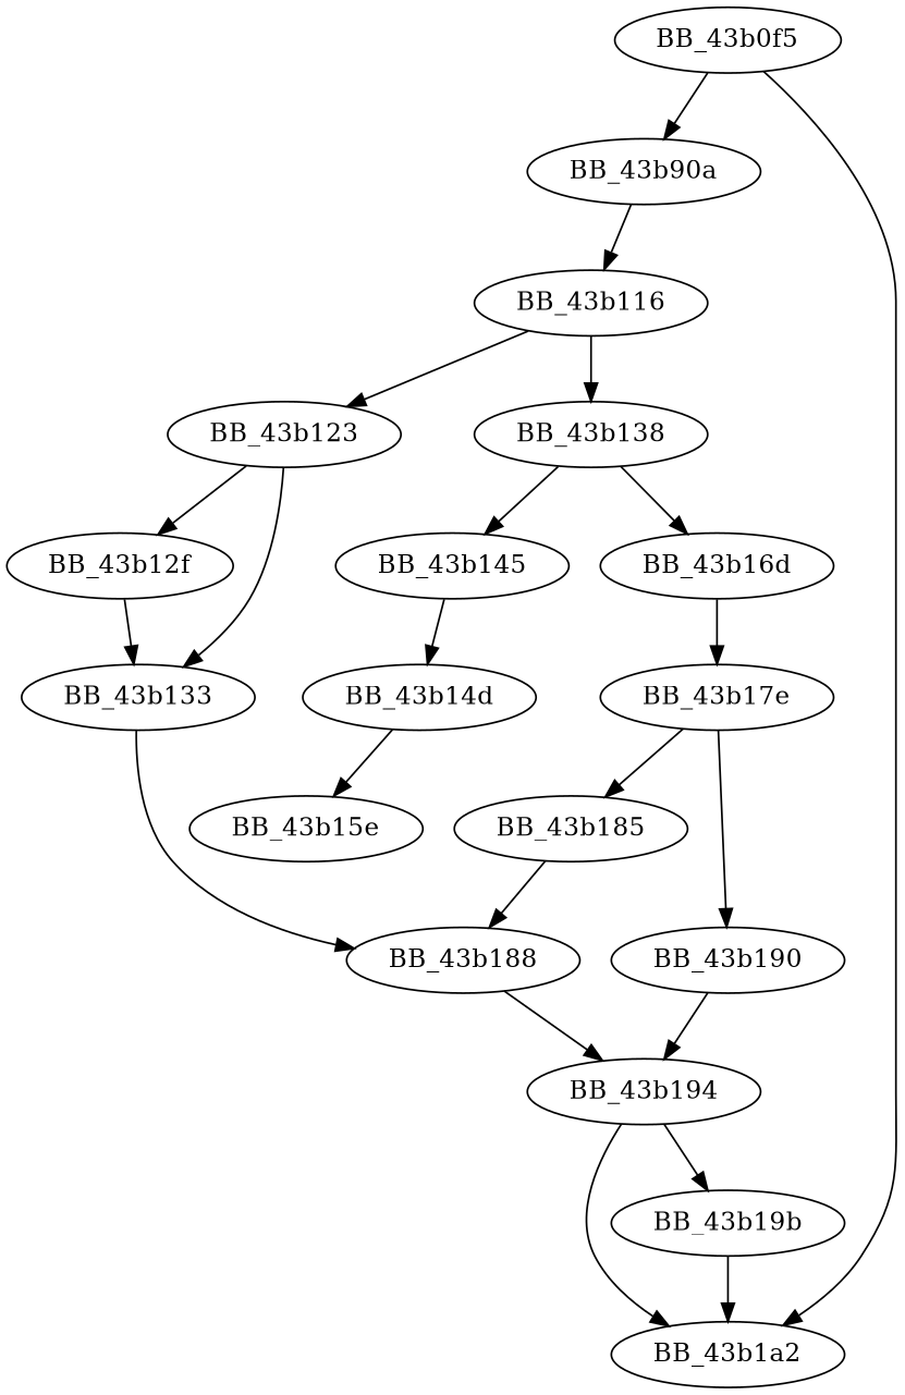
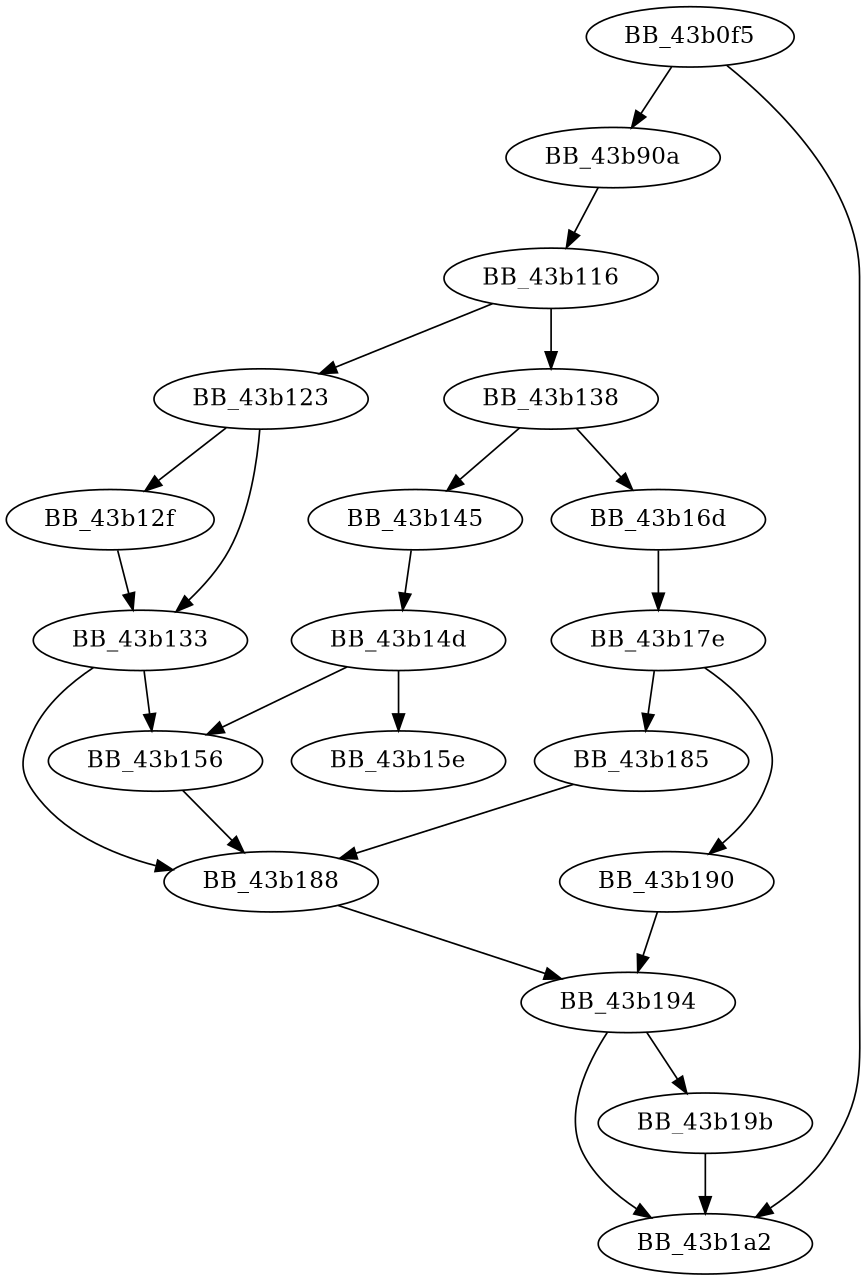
  digraph {
    n1 [label=BB_43b90a]
    BB_43b0f5
    BB_43b1a2
    BB_43b116
    BB_43b123
    BB_43b138
    BB_43b12f
    BB_43b133
    BB_43b145
    BB_43b16d
+   BB_43b156
    BB_43b188
    BB_43b14d
    BB_43b17e
    BB_43b194
    BB_43b15e
    BB_43b185
    BB_43b190
    BB_43b19b
    n1 -> BB_43b116
    BB_43b0f5 -> n1
    BB_43b0f5 -> BB_43b1a2
    BB_43b116 -> BB_43b123
    BB_43b116 -> BB_43b138
    BB_43b123 -> BB_43b12f
    BB_43b123 -> BB_43b133
    BB_43b138 -> BB_43b145
    BB_43b138 -> BB_43b16d
    BB_43b12f -> BB_43b133
+   BB_43b133 -> BB_43b156
    BB_43b133 -> BB_43b188
    BB_43b145 -> BB_43b14d
    BB_43b16d -> BB_43b17e
+   BB_43b156 -> BB_43b188
    BB_43b188 -> BB_43b194
+   BB_43b14d -> BB_43b156
    BB_43b14d -> BB_43b15e
    BB_43b17e -> BB_43b185
    BB_43b17e -> BB_43b190
    BB_43b194 -> BB_43b1a2
    BB_43b194 -> BB_43b19b
    BB_43b185 -> BB_43b188
    BB_43b190 -> BB_43b194
    BB_43b19b -> BB_43b1a2
  }
